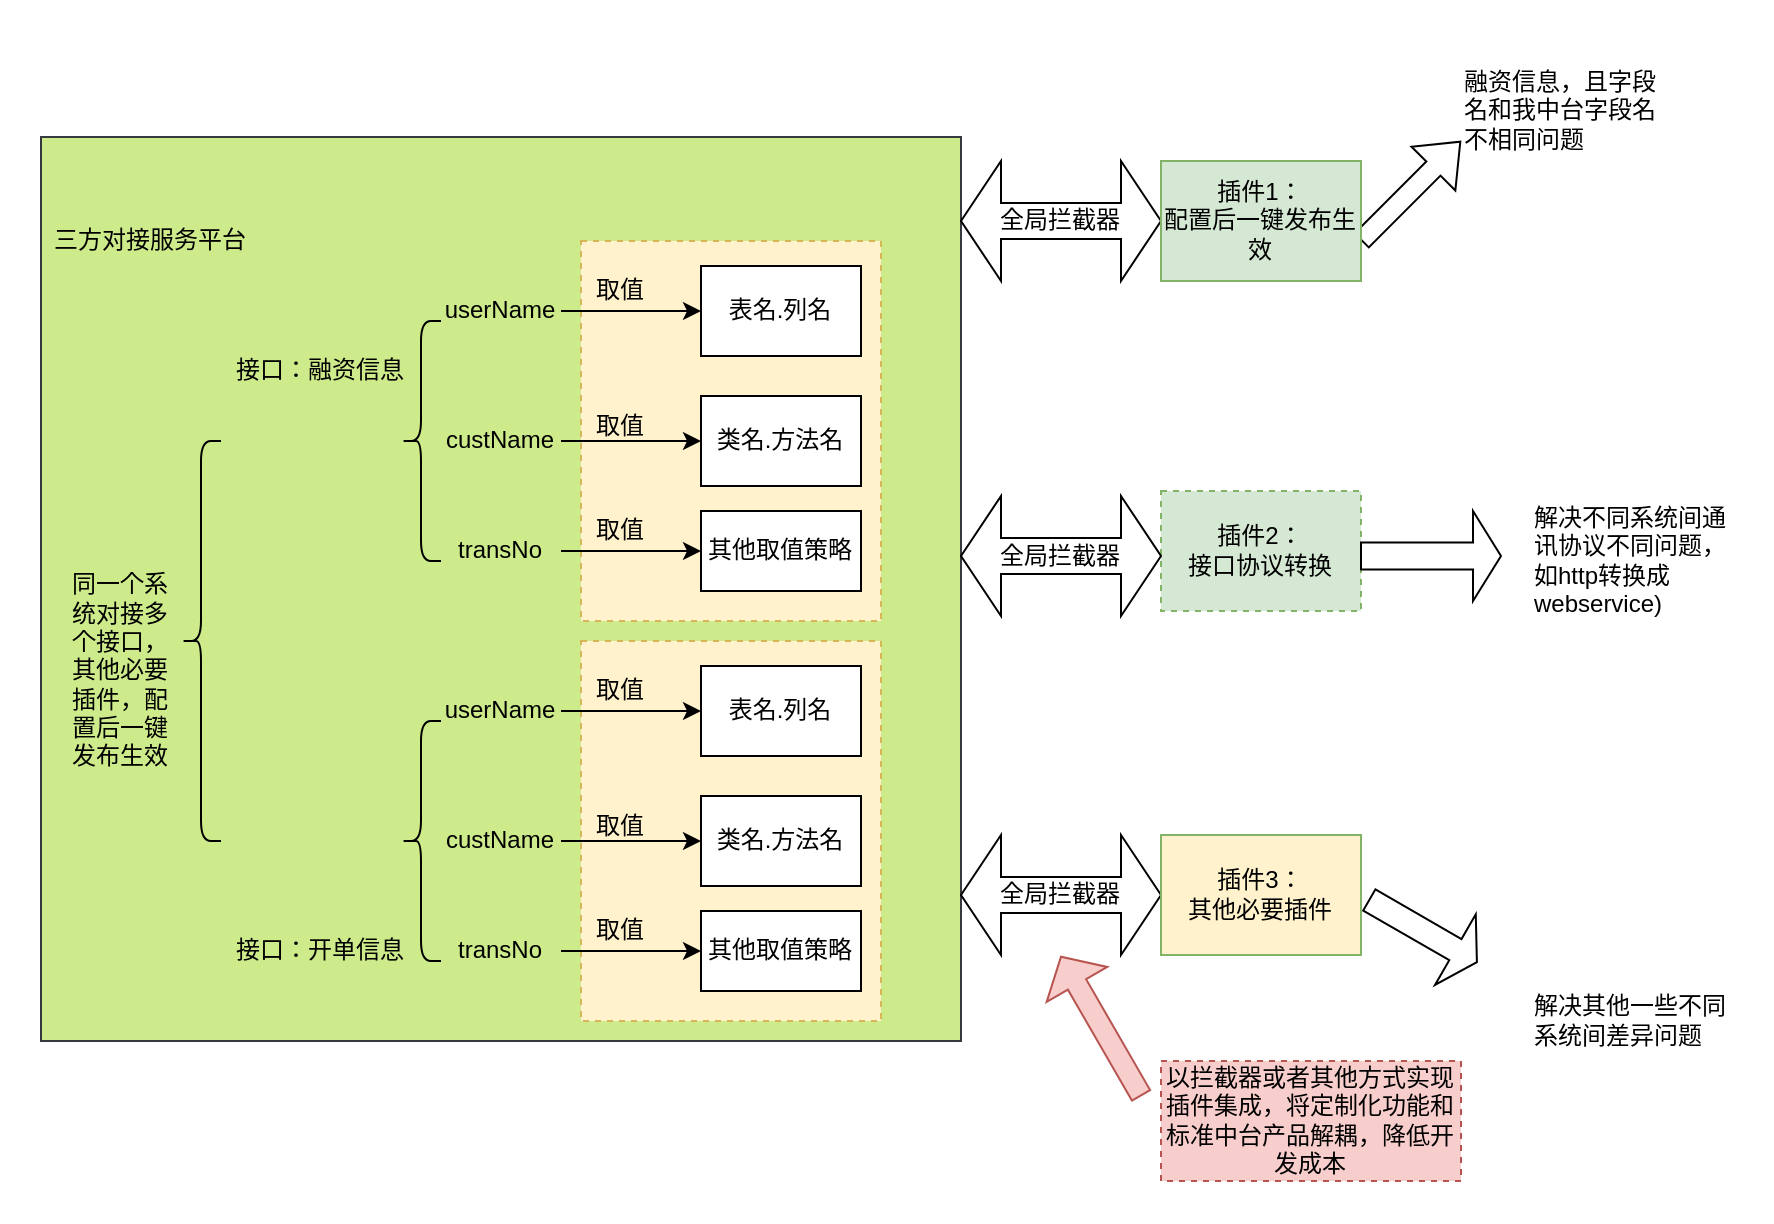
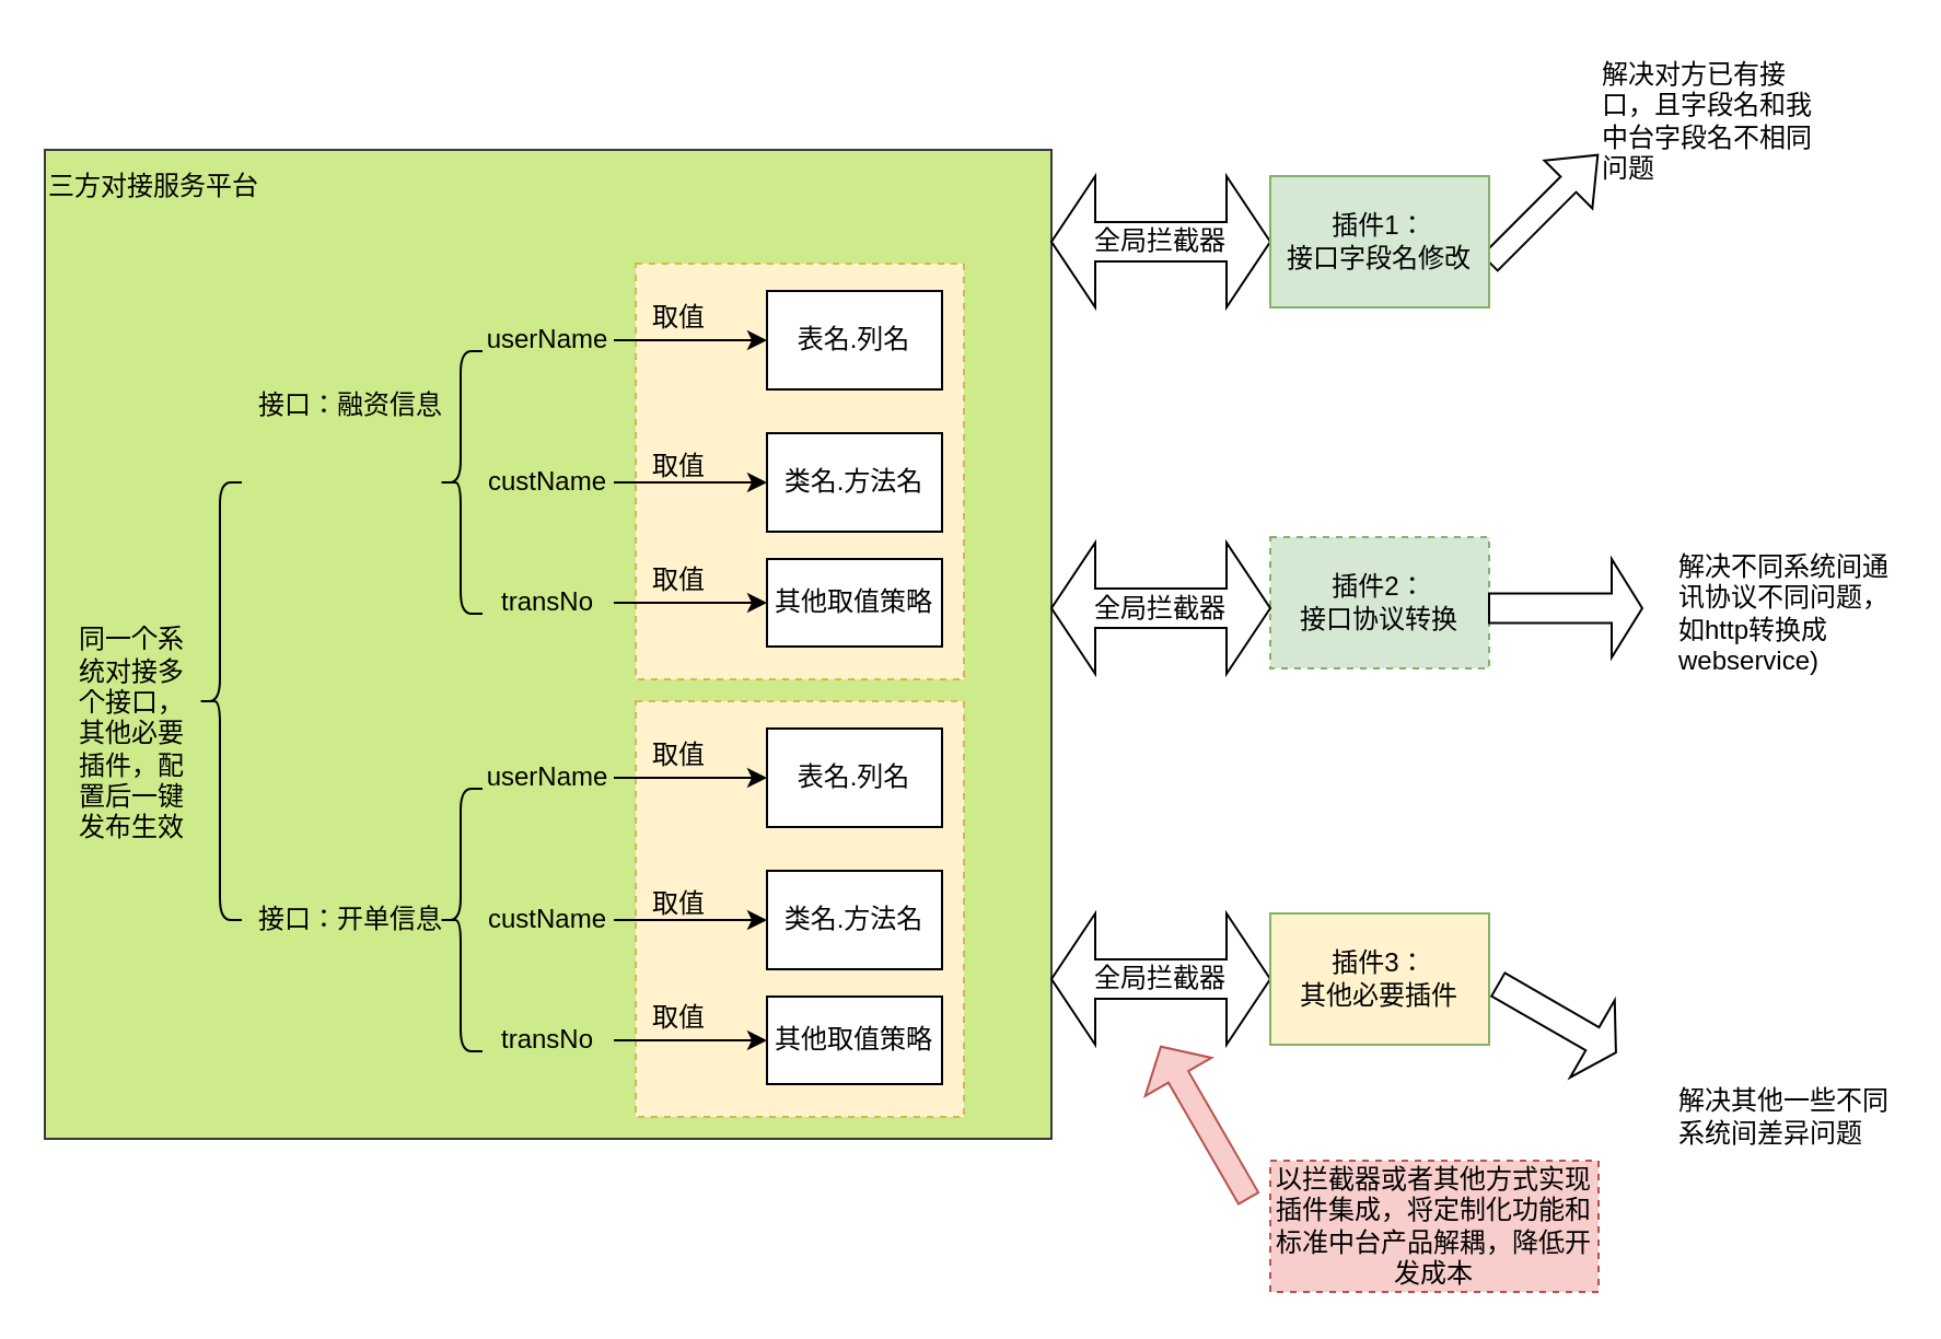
  <mxCell id="0" />
  <mxCell id="1" parent="0" />
  <mxCell id="2" value="" style="rounded=0;whiteSpace=wrap;html=1;fillColor=#cdeb8b;strokeColor=#36393d;" vertex="1" parent="1"><mxGeometry x="20" y="68" width="460" height="452" as="geometry" /></mxCell>
  <mxCell id="3" value="" style="rounded=0;whiteSpace=wrap;html=1;fillColor=#fff2cc;strokeColor=#d6b656;dashed=1;" vertex="1" parent="1"><mxGeometry x="290" y="120" width="150" height="190" as="geometry" /></mxCell>
  <mxCell id="4" value="" style="ellipse;whiteSpace=wrap;html=1;align=center;aspect=fixed;fillColor=none;strokeColor=none;resizable=0;perimeter=centerPerimeter;rotatable=0;allowArrows=0;points=[];outlineConnect=1;" vertex="1" parent="1"><mxGeometry x="40" y="220" width="10" height="10" as="geometry" /></mxCell>
  <mxCell id="5" value="" style="edgeStyle=orthogonalEdgeStyle;rounded=0;orthogonalLoop=1;jettySize=auto;html=1;" edge="1" parent="1" source="6" target="13"><mxGeometry relative="1" as="geometry" /></mxCell>
  <mxCell id="6" value="&lt;span style=&quot;text-wrap-mode: nowrap;&quot;&gt;userName&lt;/span&gt;" style="text;html=1;align=center;verticalAlign=middle;whiteSpace=wrap;rounded=0;" vertex="1" parent="1"><mxGeometry x="220" y="140" width="60" height="30" as="geometry" /></mxCell>
  <mxCell id="7" value="" style="shape=curlyBracket;whiteSpace=wrap;html=1;rounded=1;labelPosition=left;verticalLabelPosition=middle;align=right;verticalAlign=middle;" vertex="1" parent="1"><mxGeometry x="200" y="160" width="20" height="120" as="geometry" /></mxCell>
  <mxCell id="8" value="" style="edgeStyle=orthogonalEdgeStyle;rounded=0;orthogonalLoop=1;jettySize=auto;html=1;" edge="1" parent="1" source="9" target="14"><mxGeometry relative="1" as="geometry" /></mxCell>
  <mxCell id="9" value="&lt;span style=&quot;text-wrap-mode: nowrap;&quot;&gt;custName&lt;/span&gt;" style="text;html=1;align=center;verticalAlign=middle;whiteSpace=wrap;rounded=0;" vertex="1" parent="1"><mxGeometry x="220" y="205" width="60" height="30" as="geometry" /></mxCell>
  <mxCell id="10" value="" style="edgeStyle=orthogonalEdgeStyle;rounded=0;orthogonalLoop=1;jettySize=auto;html=1;" edge="1" parent="1" source="11" target="15"><mxGeometry relative="1" as="geometry" /></mxCell>
  <mxCell id="11" value="&lt;span style=&quot;text-wrap-mode: nowrap;&quot;&gt;transNo&lt;/span&gt;" style="text;html=1;align=center;verticalAlign=middle;whiteSpace=wrap;rounded=0;" vertex="1" parent="1"><mxGeometry x="220" y="260" width="60" height="30" as="geometry" /></mxCell>
  <mxCell id="12" value="&lt;span style=&quot;text-wrap-mode: nowrap;&quot;&gt;接口：融资信息&lt;/span&gt;" style="text;html=1;align=center;verticalAlign=middle;whiteSpace=wrap;rounded=0;" vertex="1" parent="1"><mxGeometry x="130" y="170" width="60" height="30" as="geometry" /></mxCell>
  <mxCell id="13" value="&lt;div&gt;表名.列名&lt;/div&gt;" style="rounded=0;whiteSpace=wrap;html=1;" vertex="1" parent="1"><mxGeometry x="350" y="132.5" width="80" height="45" as="geometry" /></mxCell>
  <mxCell id="14" value="&lt;div&gt;类名.方法名&lt;/div&gt;" style="rounded=0;whiteSpace=wrap;html=1;" vertex="1" parent="1"><mxGeometry x="350" y="197.5" width="80" height="45" as="geometry" /></mxCell>
  <mxCell id="15" value="其他取值策略" style="rounded=0;whiteSpace=wrap;html=1;" vertex="1" parent="1"><mxGeometry x="350" y="255" width="80" height="40" as="geometry" /></mxCell>
  <mxCell id="16" value="&lt;span style=&quot;text-wrap-mode: nowrap;&quot;&gt;取值&lt;/span&gt;" style="text;html=1;align=center;verticalAlign=middle;whiteSpace=wrap;rounded=0;" vertex="1" parent="1"><mxGeometry x="280" y="130" width="60" height="30" as="geometry" /></mxCell>
  <mxCell id="17" value="&lt;span style=&quot;text-wrap-mode: nowrap;&quot;&gt;取值&lt;/span&gt;" style="text;html=1;align=center;verticalAlign=middle;whiteSpace=wrap;rounded=0;" vertex="1" parent="1"><mxGeometry x="280" y="197.5" width="60" height="30" as="geometry" /></mxCell>
  <mxCell id="18" value="&lt;span style=&quot;text-wrap-mode: nowrap;&quot;&gt;取值&lt;/span&gt;" style="text;html=1;align=center;verticalAlign=middle;whiteSpace=wrap;rounded=0;" vertex="1" parent="1"><mxGeometry x="280" y="250" width="60" height="30" as="geometry" /></mxCell>
  <mxCell id="19" value="" style="rounded=0;whiteSpace=wrap;html=1;fillColor=#fff2cc;strokeColor=#d6b656;dashed=1;" vertex="1" parent="1"><mxGeometry x="290" y="320" width="150" height="190" as="geometry" /></mxCell>
  <mxCell id="20" value="" style="edgeStyle=orthogonalEdgeStyle;rounded=0;orthogonalLoop=1;jettySize=auto;html=1;" edge="1" parent="1" source="21" target="28"><mxGeometry relative="1" as="geometry" /></mxCell>
  <mxCell id="21" value="&lt;span style=&quot;text-wrap-mode: nowrap;&quot;&gt;userName&lt;/span&gt;" style="text;html=1;align=center;verticalAlign=middle;whiteSpace=wrap;rounded=0;" vertex="1" parent="1"><mxGeometry x="220" y="340" width="60" height="30" as="geometry" /></mxCell>
  <mxCell id="22" value="" style="shape=curlyBracket;whiteSpace=wrap;html=1;rounded=1;labelPosition=left;verticalLabelPosition=middle;align=right;verticalAlign=middle;" vertex="1" parent="1"><mxGeometry x="200" y="360" width="20" height="120" as="geometry" /></mxCell>
  <mxCell id="23" value="" style="edgeStyle=orthogonalEdgeStyle;rounded=0;orthogonalLoop=1;jettySize=auto;html=1;" edge="1" parent="1" source="24" target="29"><mxGeometry relative="1" as="geometry" /></mxCell>
  <mxCell id="24" value="&lt;span style=&quot;text-wrap-mode: nowrap;&quot;&gt;custName&lt;/span&gt;" style="text;html=1;align=center;verticalAlign=middle;whiteSpace=wrap;rounded=0;" vertex="1" parent="1"><mxGeometry x="220" y="405" width="60" height="30" as="geometry" /></mxCell>
  <mxCell id="25" value="" style="edgeStyle=orthogonalEdgeStyle;rounded=0;orthogonalLoop=1;jettySize=auto;html=1;" edge="1" parent="1" source="26" target="30"><mxGeometry relative="1" as="geometry" /></mxCell>
  <mxCell id="26" value="&lt;span style=&quot;text-wrap-mode: nowrap;&quot;&gt;transNo&lt;/span&gt;" style="text;html=1;align=center;verticalAlign=middle;whiteSpace=wrap;rounded=0;" vertex="1" parent="1"><mxGeometry x="220" y="460" width="60" height="30" as="geometry" /></mxCell>
- <mxCell id="27" value="&lt;span style=&quot;text-wrap-mode: nowrap;&quot;&gt;接口：开单信息&lt;/span&gt;" style="text;html=1;align=center;verticalAlign=middle;whiteSpace=wrap;rounded=0;" vertex="1" parent="1"><mxGeometry x="130" y="460" width="60" height="30" as="geometry" /></mxCell>
+ <mxCell id="27" value="&lt;span style=&quot;text-wrap-mode: nowrap;&quot;&gt;接口：开单信息&lt;/span&gt;" style="text;html=1;align=center;verticalAlign=middle;whiteSpace=wrap;rounded=0;" vertex="1" parent="1"><mxGeometry x="130" y="405" width="60" height="30" as="geometry" /></mxCell>
  <mxCell id="28" value="&lt;div&gt;表名.列名&lt;/div&gt;" style="rounded=0;whiteSpace=wrap;html=1;" vertex="1" parent="1"><mxGeometry x="350" y="332.5" width="80" height="45" as="geometry" /></mxCell>
  <mxCell id="29" value="&lt;div&gt;类名.方法名&lt;/div&gt;" style="rounded=0;whiteSpace=wrap;html=1;" vertex="1" parent="1"><mxGeometry x="350" y="397.5" width="80" height="45" as="geometry" /></mxCell>
  <mxCell id="30" value="其他取值策略" style="rounded=0;whiteSpace=wrap;html=1;" vertex="1" parent="1"><mxGeometry x="350" y="455" width="80" height="40" as="geometry" /></mxCell>
  <mxCell id="31" value="&lt;span style=&quot;text-wrap-mode: nowrap;&quot;&gt;取值&lt;/span&gt;" style="text;html=1;align=center;verticalAlign=middle;whiteSpace=wrap;rounded=0;" vertex="1" parent="1"><mxGeometry x="280" y="330" width="60" height="30" as="geometry" /></mxCell>
  <mxCell id="32" value="&lt;span style=&quot;text-wrap-mode: nowrap;&quot;&gt;取值&lt;/span&gt;" style="text;html=1;align=center;verticalAlign=middle;whiteSpace=wrap;rounded=0;" vertex="1" parent="1"><mxGeometry x="280" y="397.5" width="60" height="30" as="geometry" /></mxCell>
  <mxCell id="33" value="&lt;span style=&quot;text-wrap-mode: nowrap;&quot;&gt;取值&lt;/span&gt;" style="text;html=1;align=center;verticalAlign=middle;whiteSpace=wrap;rounded=0;" vertex="1" parent="1"><mxGeometry x="280" y="450" width="60" height="30" as="geometry" /></mxCell>
  <mxCell id="34" value="" style="shape=curlyBracket;whiteSpace=wrap;html=1;rounded=1;labelPosition=left;verticalLabelPosition=middle;align=right;verticalAlign=middle;" vertex="1" parent="1"><mxGeometry x="90" y="220" width="20" height="200" as="geometry" /></mxCell>
  <mxCell id="35" value="同一个系统对接多个接口，其他必要插件，配置后一键发布生效" style="text;html=1;align=center;verticalAlign=middle;whiteSpace=wrap;rounded=0;" vertex="1" parent="1"><mxGeometry x="30" y="235" width="60" height="200" as="geometry" /></mxCell>
  <mxCell id="36" value="全局拦截器" style="shape=doubleArrow;whiteSpace=wrap;html=1;" vertex="1" parent="1"><mxGeometry x="480" y="80" width="100" height="60" as="geometry" /></mxCell>
  <mxCell id="37" value="插件2：&lt;div&gt;接口协议转换&lt;/div&gt;" style="rounded=0;whiteSpace=wrap;html=1;fillColor=#d5e8d4;strokeColor=#82b366;dashed=1;" vertex="1" parent="1"><mxGeometry x="580" y="245" width="100" height="60" as="geometry" /></mxCell>
  <mxCell id="38" value="全局拦截器" style="shape=doubleArrow;whiteSpace=wrap;html=1;" vertex="1" parent="1"><mxGeometry x="480" y="247.5" width="100" height="60" as="geometry" /></mxCell>
  <mxCell id="39" value="全局拦截器" style="shape=doubleArrow;whiteSpace=wrap;html=1;" vertex="1" parent="1"><mxGeometry x="480" y="417" width="100" height="60" as="geometry" /></mxCell>
  <mxCell id="40" value="" style="shape=flexArrow;endArrow=classic;html=1;rounded=0;" edge="1" parent="1"><mxGeometry width="50" height="50" relative="1" as="geometry"><mxPoint x="680" y="120" as="sourcePoint" /><mxPoint x="730" y="70" as="targetPoint" /></mxGeometry></mxCell>
- <mxCell id="41" value="融资信息，且字段名和我中台字段名不相同问题" style="text;html=1;align=left;verticalAlign=middle;whiteSpace=wrap;rounded=0;" vertex="1" parent="1"><mxGeometry x="730" y="20" width="100" height="70" as="geometry" /></mxCell>
+ <mxCell id="41" value="解决对方已有接口，且字段名和我中台字段名不相同问题" style="text;html=1;align=left;verticalAlign=middle;whiteSpace=wrap;rounded=0;" vertex="1" parent="1"><mxGeometry x="730" y="20" width="100" height="70" as="geometry" /></mxCell>
  <mxCell id="42" value="" style="shape=singleArrow;whiteSpace=wrap;html=1;" vertex="1" parent="1"><mxGeometry x="680" y="255" width="70" height="45" as="geometry" /></mxCell>
  <mxCell id="43" value="解决不同系统间通讯协议不同问题，如http转换成webservice)" style="text;html=1;align=left;verticalAlign=middle;whiteSpace=wrap;rounded=0;" vertex="1" parent="1"><mxGeometry x="765" y="245" width="100" height="70" as="geometry" /></mxCell>
  <mxCell id="44" value="解决其他一些不同系统间差异问题" style="text;html=1;align=left;verticalAlign=middle;whiteSpace=wrap;rounded=0;" vertex="1" parent="1"><mxGeometry x="765" y="475" width="100" height="70" as="geometry" /></mxCell>
  <mxCell id="45" value="" style="shape=singleArrow;whiteSpace=wrap;html=1;rotation=30;" vertex="1" parent="1"><mxGeometry x="680" y="444.63" width="62.12" height="40.75" as="geometry" /></mxCell>
- <mxCell id="46" value="插件1：&lt;div&gt;配置后一键发布生效&lt;/div&gt;" style="rounded=0;whiteSpace=wrap;html=1;fillColor=#d5e8d4;strokeColor=#82b366;" vertex="1" parent="1"><mxGeometry x="580" y="80" width="100" height="60" as="geometry" /></mxCell>
+ <mxCell id="46" value="插件1：&lt;div&gt;接口字段名修改&lt;/div&gt;" style="rounded=0;whiteSpace=wrap;html=1;fillColor=#d5e8d4;strokeColor=#82b366;" vertex="1" parent="1"><mxGeometry x="580" y="80" width="100" height="60" as="geometry" /></mxCell>
  <mxCell id="47" value="插件3：&lt;div&gt;其他必要插件&lt;/div&gt;" style="rounded=0;whiteSpace=wrap;html=1;fillColor=#fff2cc;strokeColor=#82b366;" vertex="1" parent="1"><mxGeometry x="580" y="417" width="100" height="60" as="geometry" /></mxCell>
  <mxCell id="48" value="" style="shape=singleArrow;whiteSpace=wrap;html=1;rotation=-120;fillColor=#f8cecc;strokeColor=#b85450;" vertex="1" parent="1"><mxGeometry x="510" y="495" width="80" height="35" as="geometry" /></mxCell>
  <mxCell id="49" value="以拦截器或者其他方式实现插件集成，将定制化功能和标准中台产品解耦，降低开发成本" style="rounded=0;whiteSpace=wrap;html=1;fillColor=#f8cecc;strokeColor=#b85450;dashed=1;" vertex="1" parent="1"><mxGeometry x="580" y="530" width="150" height="60" as="geometry" /></mxCell>
- <mxCell id="50" value="三方对接服务平台" style="text;html=1;align=center;verticalAlign=middle;whiteSpace=wrap;rounded=0;" vertex="1" parent="1"><mxGeometry x="25" y="105" width="100" height="30" as="geometry" /></mxCell>
+ <mxCell id="50" value="三方对接服务平台" style="text;html=1;align=center;verticalAlign=middle;whiteSpace=wrap;rounded=0;" vertex="1" parent="1"><mxGeometry x="20" y="70" width="100" height="30" as="geometry" /></mxCell>
